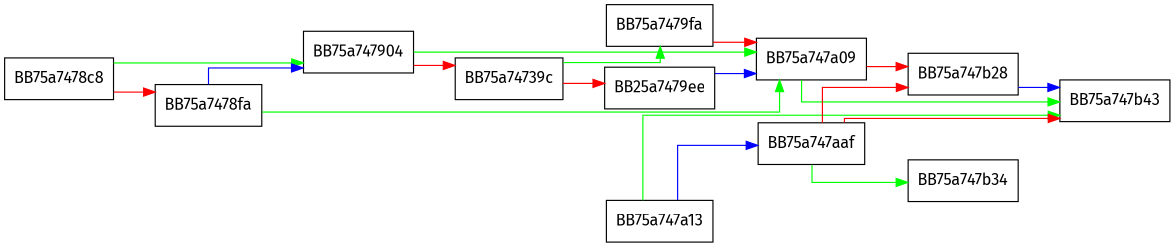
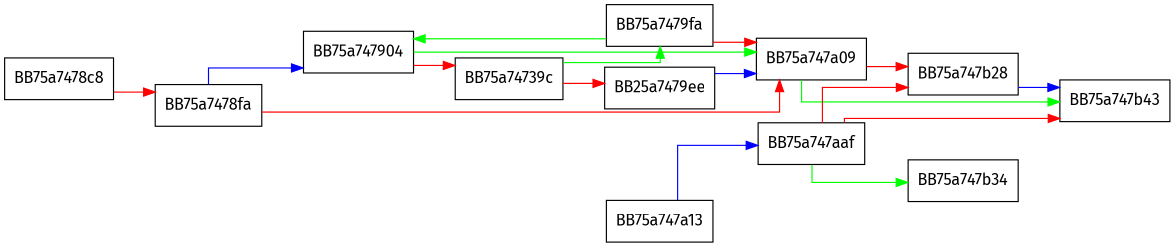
  digraph {
    fontname="Fira Sans"
    rankdir=LR
    splines=ortho
    node [fontname="Fira Sans" shape=box]
    edge [color=green fontname="Fira Sans"]
    BB75a7478c8
    BB75a747904
    BB75a7478fa
    BB75a747a09
    n5 [label=BB75a74739c]
    BB75a747b43
    BB75a747b28
    BB75a7479fa
    n9 [label=BB25a7479ee]
    BB75a747a13
    BB75a747aaf
    BB75a747b34
-   BB75a7478c8 -> BB75a747904
+   BB75a7479fa -> BB75a747904
    BB75a7478c8 -> BB75a7478fa [color=red]
    BB75a747904 -> BB75a747a09
    BB75a747904 -> n5 [color=red]
    BB75a7478fa -> BB75a747904 [color=blue]
-   BB75a7478fa -> BB75a747a09
+   BB75a7478fa -> BB75a747a09 [color=red]
    BB75a747a09 -> BB75a747b43
    BB75a747a09 -> BB75a747b28 [color=red]
    n5 -> BB75a7479fa
    n5 -> n9 [color=red]
    BB75a747b28 -> BB75a747b43 [color=blue]
    BB75a7479fa -> BB75a747a09 [color=red]
    n9 -> BB75a747a09 [color=blue]
-   BB75a747a13 -> BB75a747b43
    BB75a747a13 -> BB75a747aaf [color=blue]
    BB75a747aaf -> BB75a747b43 [color=red]
    BB75a747aaf -> BB75a747b28 [color=red]
    BB75a747aaf -> BB75a747b34
  }
